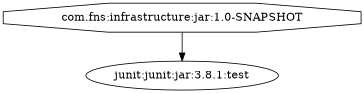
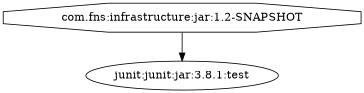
  digraph {
-   "com.fns:infrastructure:jar:1.0-SNAPSHOT" [shape=octagon]
+   "com.fns:infrastructure:jar:1.0-SNAPSHOT" [shape=octagon label="com.fns:infrastructure:jar:1.2-SNAPSHOT"]
    "junit:junit:jar:3.8.1:test" [shape=ellipse]
    "com.fns:infrastructure:jar:1.0-SNAPSHOT" -> "junit:junit:jar:3.8.1:test"
  }
